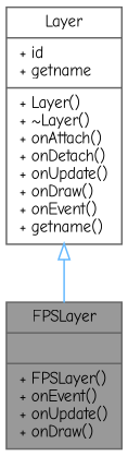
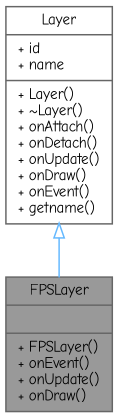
  digraph {
    fontname="Comic Neue"
    node [color=gray40 fontname="Comic Neue" fontsize=10 shape=record style=filled]
    n1 [fillcolor=grey60 fontcolor=black height=0.2 label="{FPSLayer\n||+ FPSLayer()\l+ onEvent()\l+ onUpdate()\l+ onDraw()\l}" width=0.4]
-   n2 [fillcolor=white height=0.2 label="{Layer\n|+ id\l+ getname\l|+ Layer()\l+ ~Layer()\l+ onAttach()\l+ onDetach()\l+ onUpdate()\l+ onDraw()\l+ onEvent()\l+ getname()\l}" width=0.4]
+   n2 [fillcolor=white height=0.2 label="{Layer\n|+ id\l+ name\l|+ Layer()\l+ ~Layer()\l+ onAttach()\l+ onDetach()\l+ onUpdate()\l+ onDraw()\l+ onEvent()\l+ getname()\l}" width=0.4]
    n2 -> n1 [arrowtail=onormal color=steelblue1 dir=back fontname="Comic Neue" fontsize=10 labelfontname=Helvetica labelfontsize=10 style=solid]
  }
